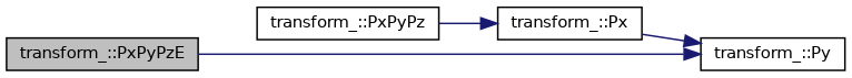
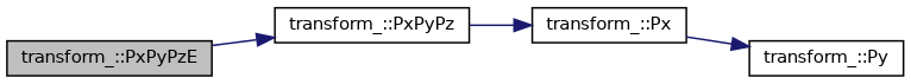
  digraph {
    rankdir=LR
    node [color=black fillcolor=white fontname=Helvetica fontsize=10 shape=record style=filled]
    edge [color=midnightblue fontname=Helvetica fontsize=10 labelfontname=Helvetica labelfontsize=10 style=solid]
    n1 [fillcolor=grey75 fontcolor=black height=0.2 label="transform_::PxPyPzE" width=0.4]
    n2 [height=0.2 label="transform_::PxPyPz" width=0.4]
    n3 [height=0.2 label="transform_::Px" width=0.4]
    n4 [height=0.2 label="transform_::Py" width=0.4]
-   n1 -> n4
+   n1 -> n2
    n2 -> n3
    n3 -> n4
  }
